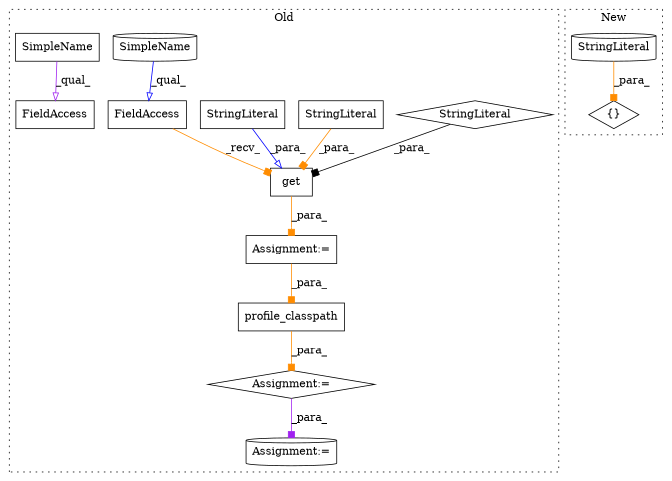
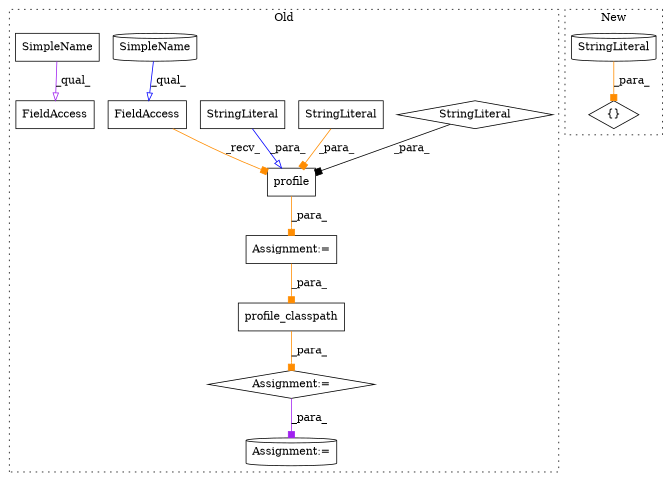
  digraph {
    node [a=45 l=1 s=1302 shape=box]
    edge [color=darkorange arrowhead=box]
    n1 [a=32 l="18,1" label=profile_classpath s="1582,1618"]
-   n2 [a=32 l="4,1" label=get s="1317,1397"]
+   n2 [a=32 l="4,1" label=profile s="1317,1397"]
    n3 [l=44 label=StringLiteral s=1353 shape=diamond]
    n4 [l=15 label=StringLiteral s=1321]
    n5 [l=15 label=StringLiteral s=1337]
    n6 [a=22 l=14 label=FieldAccess]
    n7 [a=22 l=14 label=FieldAccess s=1185]
    n8 [a=7 label="Assignment:=" s=1301]
    n9 [a=7 label="Assignment:=" s=1645 shape=cylinder]
    n10 [a=7 label="Assignment:=" s=1569 shape=diamond]
    n11 [a=42 l=7 label=SimpleName shape=cylinder]
    n12 [a=42 l=7 label=SimpleName s=1185]
    n13 [a=4 l="1,1" label="{}" s="1303,1349" shape=diamond]
    n14 [l=45 label=StringLiteral s=1304 shape=cylinder]
    subgraph cluster_1 {
      label=Old
      style=dotted
      n1
      n2
      n3
      n4
      n5
      n6
      n7
      n8
      n9
      n10
      n11
      n12
    }
    subgraph cluster_2 {
      label=New
      style=dotted
      n13
      n14
    }
    n1 -> n10 [label=_para_]
    n2 -> n8 [label=_para_]
    n3 -> n2 [label=_para_ color=black]
    n4 -> n2 [label=_para_]
    n5 -> n2 [label=_para_ color=blue arrowhead=onormal]
    n6 -> n2 [label=_recv_]
    n8 -> n1 [label=_para_]
    n10 -> n9 [label=_para_ color=purple]
    n11 -> n6 [label=_qual_ color=blue arrowhead=onormal]
    n12 -> n7 [label=_qual_ color=purple arrowhead=onormal]
    n14 -> n13 [label=_para_]
  }
